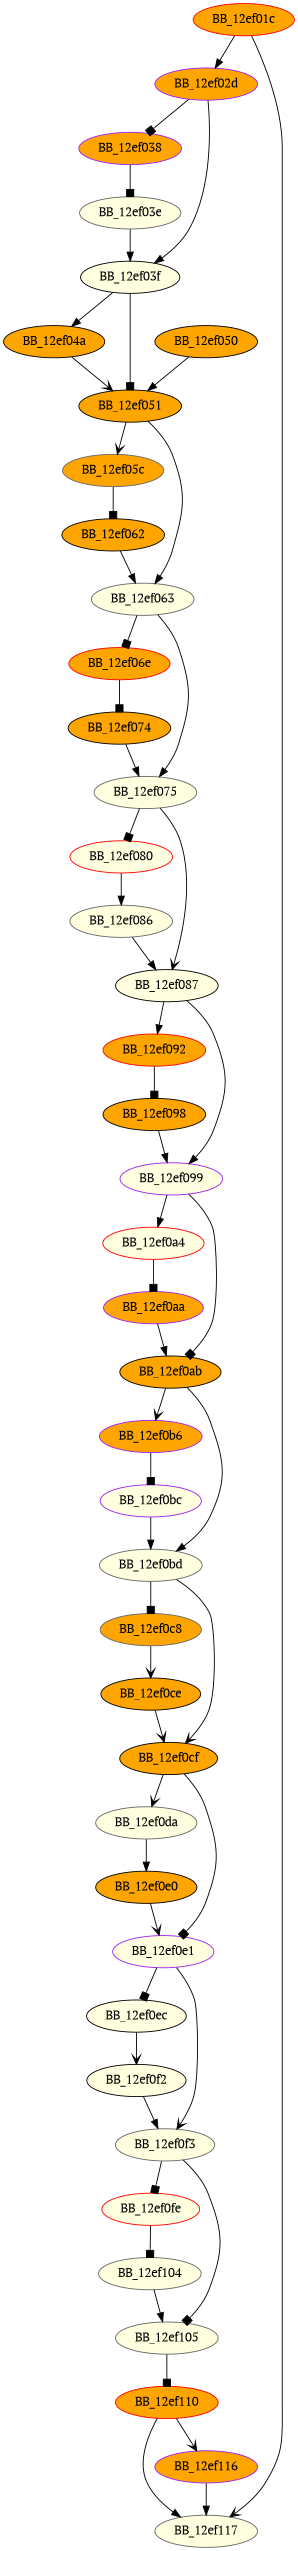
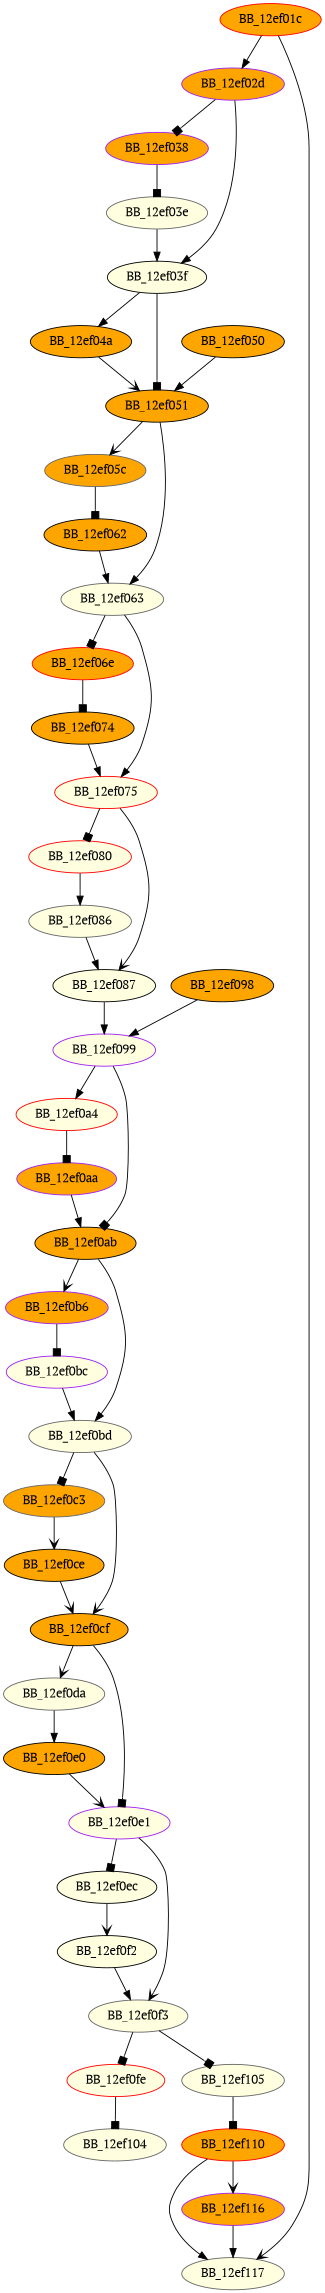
  digraph {
    fontname="PT Serif"
    node [color=black fillcolor=orange fontname="PT Serif" style=filled]
    edge [arrowhead=normal fontname="PT Serif"]
    BB_12ef01c [color=red]
    BB_12ef02d [color=purple]
    BB_12ef117 [color=gray40 fillcolor=lightyellow]
    BB_12ef038 [color=purple]
    BB_12ef03f [fillcolor=lightyellow]
    BB_12ef03e [color=gray40 fillcolor=lightyellow]
    BB_12ef04a
    BB_12ef051
    BB_12ef05c [color=gray40]
    BB_12ef063 [color=gray40 fillcolor=lightyellow]
    BB_12ef050
    BB_12ef062
    BB_12ef06e [color=red]
-   BB_12ef075 [color=gray40 fillcolor=lightyellow]
+   BB_12ef075 [color=red fillcolor=lightyellow]
    BB_12ef074
    BB_12ef080 [color=red fillcolor=lightyellow]
    BB_12ef087 [fillcolor=lightyellow]
    BB_12ef086 [color=gray40 fillcolor=lightyellow]
-   BB_12ef092 [color=red]
    BB_12ef099 [color=purple fillcolor=lightyellow]
    BB_12ef098
    BB_12ef0a4 [color=red fillcolor=lightyellow]
    BB_12ef0ab
    BB_12ef0aa [color=purple]
    BB_12ef0b6 [color=purple]
    BB_12ef0bd [color=gray40 fillcolor=lightyellow]
    BB_12ef0bc [color=purple fillcolor=lightyellow]
-   BB_12ef0c8 [color=gray40]
+   BB_12ef0c8 [color=gray40 label=BB_12ef0c3]
    BB_12ef0cf
    BB_12ef0ce
    BB_12ef0da [color=gray40 fillcolor=lightyellow]
    BB_12ef0e1 [color=purple fillcolor=lightyellow]
    BB_12ef0e0
    BB_12ef0ec [fillcolor=lightyellow]
    BB_12ef0f3 [color=gray40 fillcolor=lightyellow]
    BB_12ef0f2 [fillcolor=lightyellow]
    BB_12ef0fe [color=red fillcolor=lightyellow]
    BB_12ef105 [color=gray40 fillcolor=lightyellow]
    BB_12ef104 [color=gray40 fillcolor=lightyellow]
    BB_12ef110 [color=red]
    BB_12ef116 [color=purple]
    BB_12ef01c -> BB_12ef02d
    BB_12ef01c -> BB_12ef117 [arrowhead=vee]
    BB_12ef02d -> BB_12ef038 [arrowhead=box]
    BB_12ef02d -> BB_12ef03f
    BB_12ef038 -> BB_12ef03e [arrowhead=box]
    BB_12ef03f -> BB_12ef04a
    BB_12ef03f -> BB_12ef051 [arrowhead=box]
    BB_12ef03e -> BB_12ef03f
    BB_12ef04a -> BB_12ef051 [arrowhead=vee]
    BB_12ef051 -> BB_12ef05c [arrowhead=vee]
    BB_12ef051 -> BB_12ef063
    BB_12ef05c -> BB_12ef062 [arrowhead=box]
    BB_12ef063 -> BB_12ef06e [arrowhead=box]
    BB_12ef063 -> BB_12ef075
    BB_12ef050 -> BB_12ef051
    BB_12ef062 -> BB_12ef063
    BB_12ef06e -> BB_12ef074 [arrowhead=box]
    BB_12ef075 -> BB_12ef080 [arrowhead=box]
    BB_12ef075 -> BB_12ef087 [arrowhead=vee]
    BB_12ef074 -> BB_12ef075
    BB_12ef080 -> BB_12ef086
-   BB_12ef087 -> BB_12ef092
    BB_12ef087 -> BB_12ef099
    BB_12ef086 -> BB_12ef087
-   BB_12ef092 -> BB_12ef098 [arrowhead=box]
    BB_12ef099 -> BB_12ef0a4
    BB_12ef099 -> BB_12ef0ab [arrowhead=box]
    BB_12ef098 -> BB_12ef099
    BB_12ef0a4 -> BB_12ef0aa [arrowhead=box]
    BB_12ef0ab -> BB_12ef0b6 [arrowhead=vee]
    BB_12ef0ab -> BB_12ef0bd
    BB_12ef0aa -> BB_12ef0ab
    BB_12ef0b6 -> BB_12ef0bc [arrowhead=box]
    BB_12ef0bd -> BB_12ef0c8 [arrowhead=box]
    BB_12ef0bd -> BB_12ef0cf [arrowhead=vee]
    BB_12ef0bc -> BB_12ef0bd
    BB_12ef0c8 -> BB_12ef0ce [arrowhead=vee]
    BB_12ef0cf -> BB_12ef0da [arrowhead=vee]
    BB_12ef0cf -> BB_12ef0e1 [arrowhead=box]
    BB_12ef0ce -> BB_12ef0cf [arrowhead=vee]
    BB_12ef0da -> BB_12ef0e0
    BB_12ef0e1 -> BB_12ef0ec [arrowhead=box]
    BB_12ef0e1 -> BB_12ef0f3 [arrowhead=vee]
    BB_12ef0e0 -> BB_12ef0e1 [arrowhead=vee]
    BB_12ef0ec -> BB_12ef0f2 [arrowhead=vee]
    BB_12ef0f3 -> BB_12ef0fe [arrowhead=box]
    BB_12ef0f3 -> BB_12ef105 [arrowhead=box]
    BB_12ef0f2 -> BB_12ef0f3
    BB_12ef0fe -> BB_12ef104 [arrowhead=box]
    BB_12ef105 -> BB_12ef110 [arrowhead=box]
-   BB_12ef104 -> BB_12ef105
    BB_12ef110 -> BB_12ef117
    BB_12ef110 -> BB_12ef116 [arrowhead=vee]
    BB_12ef116 -> BB_12ef117
  }
